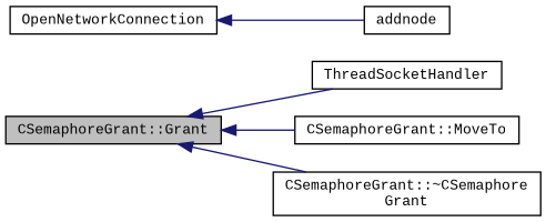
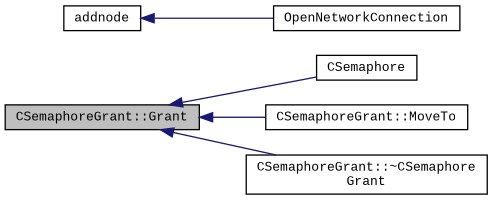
  digraph {
    fontname="Liberation Mono"
    rankdir=LR
    node [color=black fillcolor=white fontname="Liberation Mono" fontsize=10 shape=record style=filled]
    edge [color=midnightblue dir=back fontname="Liberation Mono" fontsize=10 labelfontname=Helvetica labelfontsize=10 style=solid]
    n1 [fillcolor=grey75 fontcolor=black height=0.2 label="CSemaphoreGrant::Grant" width=0.4]
-   n2 [height=0.2 label=ThreadSocketHandler width=0.4]
+   n2 [height=0.2 label=CSemaphore width=0.4]
    n3 [height=0.2 label="CSemaphoreGrant::MoveTo" width=0.4]
    n4 [height=0.2 label="CSemaphoreGrant::~CSemaphore\lGrant" width=0.4]
    n5 [height=0.2 label=OpenNetworkConnection width=0.4]
    n6 [height=0.2 label=addnode width=0.4]
    n1 -> n2
    n1 -> n3
    n1 -> n4
-   n5 -> n6
+   n6 -> n5
  }
